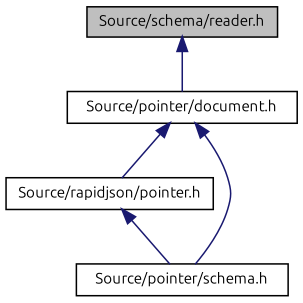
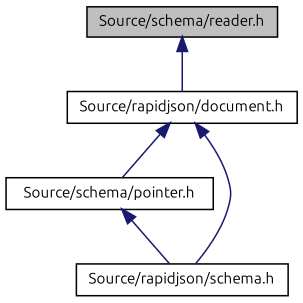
  digraph {
    fontname=Ubuntu
    node [color=black fillcolor=white fontname=Ubuntu fontsize=10 shape=record style=filled]
    edge [color=midnightblue dir=back fontname=Ubuntu fontsize=10 labelfontname=Helvetica labelfontsize=10 style=solid]
    n1 [fillcolor=grey75 fontcolor=black height=0.2 label="Source/schema/reader.h" width=0.4]
-   n2 [height=0.2 label="Source/pointer/document.h" width=0.4]
-   n3 [height=0.2 label="Source/rapidjson/pointer.h" width=0.4]
-   n4 [height=0.2 label="Source/pointer/schema.h" width=0.4]
+   n2 [height=0.2 label="Source/rapidjson/document.h" width=0.4]
+   n3 [height=0.2 label="Source/schema/pointer.h" width=0.4]
+   n4 [height=0.2 label="Source/rapidjson/schema.h" width=0.4]
    n1 -> n2
    n2 -> n3
    n2 -> n4
    n3 -> n4
  }
